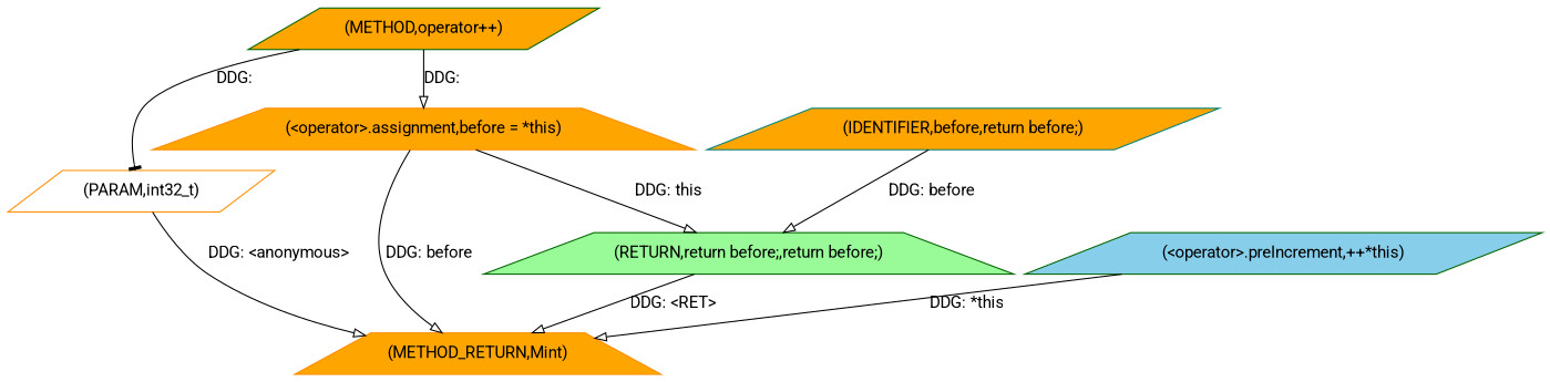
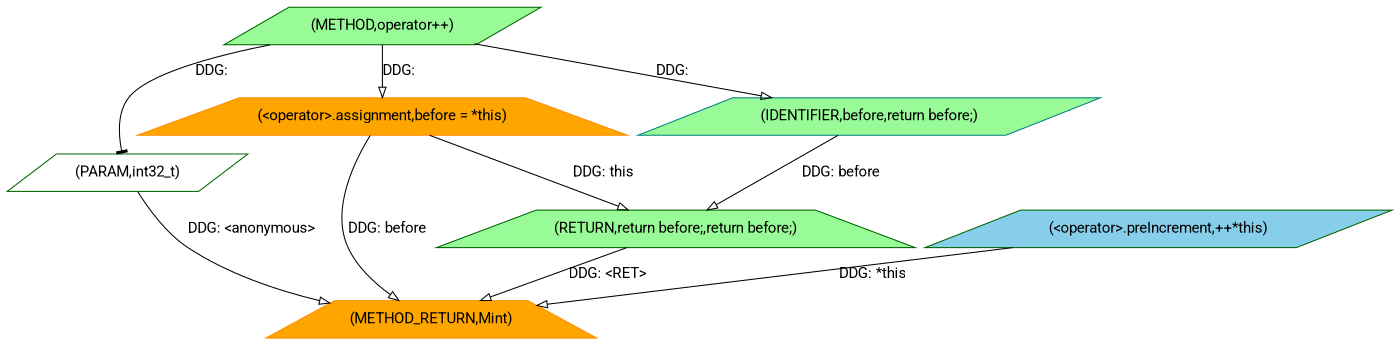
  digraph {
    fontname=Roboto
    node [color=darkgreen fillcolor=orange fontname=Roboto shape=parallelogram style=filled]
    edge [arrowhead=onormal fontname=Roboto]
-   n1 [label="(METHOD,operator++)"]
-   n2 [color=darkorange fillcolor=white label="(PARAM,int32_t)"]
+   n1 [fillcolor=palegreen label="(METHOD,operator++)"]
+   n2 [fillcolor=white label="(PARAM,int32_t)"]
    n3 [color=darkorange label="(<operator>.assignment,before = *this)" shape=trapezium]
-   n4 [color=teal label="(IDENTIFIER,before,return before;)"]
+   n4 [color=teal fillcolor=palegreen label="(IDENTIFIER,before,return before;)"]
    n5 [color=darkorange label="(METHOD_RETURN,Mint)" shape=trapezium]
    n6 [fillcolor=palegreen label="(RETURN,return before;,return before;)" shape=trapezium]
    n7 [fillcolor=skyblue label="(<operator>.preIncrement,++*this)"]
    n1 -> n2 [arrowhead=tee label="DDG: "]
    n1 -> n3 [label="DDG: "]
+   n1 -> n4 [label="DDG: "]
    n2 -> n5 [label="DDG: <anonymous>"]
    n3 -> n5 [label="DDG: before"]
    n3 -> n6 [label="DDG: this"]
    n4 -> n6 [label="DDG: before"]
    n6 -> n5 [label="DDG: <RET>"]
    n7 -> n5 [label="DDG: *this"]
  }
